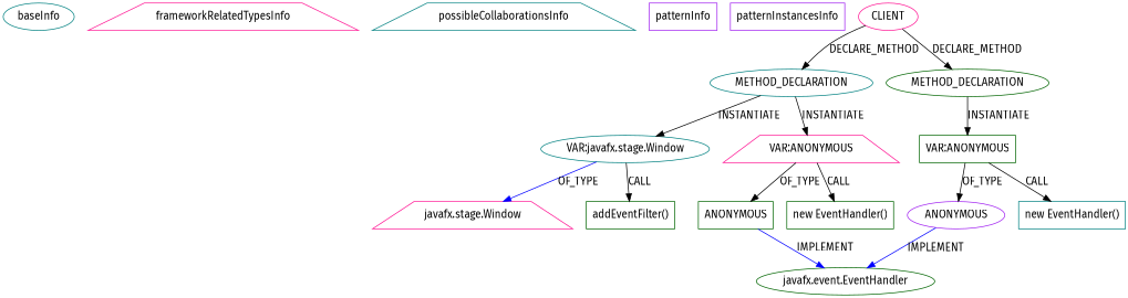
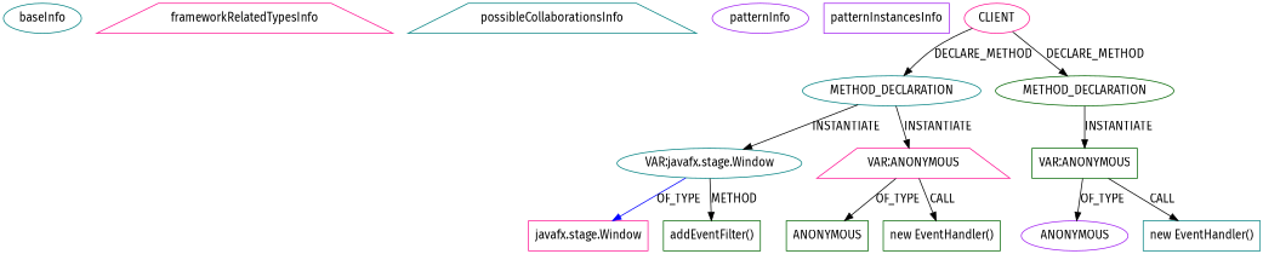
  digraph {
    fontname="Fira Sans"
    node [color=darkgreen fontname="Fira Sans" shape=ellipse isFrameworkType=false]
    edge [fontname="Fira Sans"]
    baseInfo [category=pattern color=teal graphId=342 isAnonymous=false possibleRelation=false isFrameworkType=""]
    frameworkRelatedTypesInfo [color=deeppink shape=trapezium isFrameworkType=""]
    possibleCollaborationsInfo [color=teal shape=trapezium isFrameworkType=""]
-   patternInfo [color=purple frequency=2.0 patternRootClient=0 shape=box isFrameworkType=""]
+   patternInfo [color=purple frequency=2.0 patternRootClient=0 isFrameworkType=""]
    patternInstancesInfo [0="syd711-mephisto_fx~/syd711-mephisto_fx/mephisto_fx-master/src/main/java/de/mephisto/radiofx/MephistoRadioFX.java~MephistoRadioFX~4405" 1="nablex-jfx-control-date~/nablex-jfx-control-date/jfx-control-date-master/src/main/java/be/nabu/jfx/control/date/DatePicker.java~DatePicker~3721" color=purple shape=box isFrameworkType=""]
-   n6 [color=deeppink label="javafx.stage.Window" shape=trapezium vertexType=FRAMEWORK_CLASS_TYPE]
+   n6 [color=deeppink label="javafx.stage.Window" shape=box vertexType=FRAMEWORK_CLASS_TYPE]
    n7 [color=teal label="VAR:javafx.stage.Window" vertexType=VARIABLE_EXPRESION]
    n8 [label="addEventFilter()" shape=box vertexType=INSIDE_CALL]
    n9 [color=teal label=METHOD_DECLARATION vertexType=CLIENT_METHOD_DECLARATION]
    n10 [color=deeppink label="VAR:ANONYMOUS" shape=trapezium vertexType=VARIABLE_EXPRESION]
    n11 [label=ANONYMOUS shape=box vertexType=REFERENCE_ANONYMOUS_DECLARATION]
    n12 [label="new EventHandler()" shape=box vertexType=CONSTRUCTOR_CALL]
    n13 [color=deeppink label=CLIENT vertexType=ROOT_CLIENT_CLASS_DECLARATION]
    n14 [label=METHOD_DECLARATION vertexType=CLIENT_METHOD_DECLARATION]
    n15 [label="VAR:ANONYMOUS" shape=box vertexType=VARIABLE_EXPRESION]
-   n16 [label="javafx.event.EventHandler" vertexType=FRAMEWORK_INTERFACE_TYPE]
    n17 [color=purple label=ANONYMOUS vertexType=REFERENCE_ANONYMOUS_DECLARATION]
    n18 [color=teal label="new EventHandler()" shape=box vertexType=CONSTRUCTOR_CALL]
    n7 -> n6 [color=blue label=OF_TYPE]
-   n7 -> n8 [label=CALL]
+   n7 -> n8 [label=METHOD]
    n9 -> n7 [label=INSTANTIATE]
    n9 -> n10 [label=INSTANTIATE]
    n10 -> n11 [label=OF_TYPE]
    n10 -> n12 [label=CALL]
-   n11 -> n16 [color=blue label=IMPLEMENT]
    n13 -> n9 [label=DECLARE_METHOD]
    n13 -> n14 [label=DECLARE_METHOD]
    n14 -> n15 [label=INSTANTIATE]
    n15 -> n17 [label=OF_TYPE]
    n15 -> n18 [label=CALL]
-   n17 -> n16 [color=blue label=IMPLEMENT]
  }
